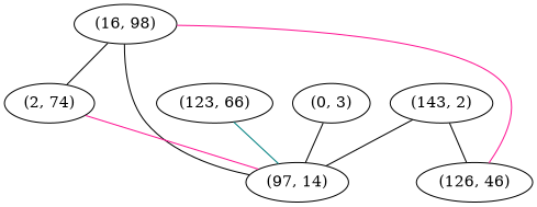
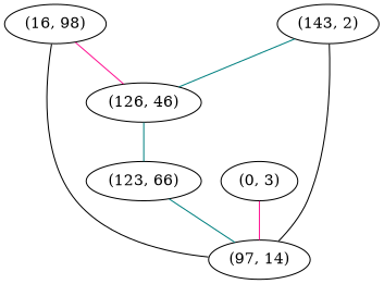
  graph {
    edge [color=black weight=3]
    n1 [label="(16, 98)"]
-   "(2, 74)"
    n3 [label="(126, 46)"]
    n4 [label="(97, 14)"]
    "(123, 66)"
    n6 [label="(0, 3)"]
    "(143, 2)"
-   n1 -- "(2, 74)"
    n1 -- n3 [color=deeppink weight=1]
    n1 -- n4
-   "(2, 74)" -- n4 [color=deeppink weight=1]
+   n3 -- "(123, 66)" [color=teal weight=1]
    "(123, 66)" -- n4 [color=teal]
-   n6 -- n4 [weight=4]
-   "(143, 2)" -- n3 [weight=1]
+   n6 -- n4 [color=deeppink weight=4]
+   "(143, 2)" -- n3 [color=teal weight=1]
    "(143, 2)" -- n4
  }
